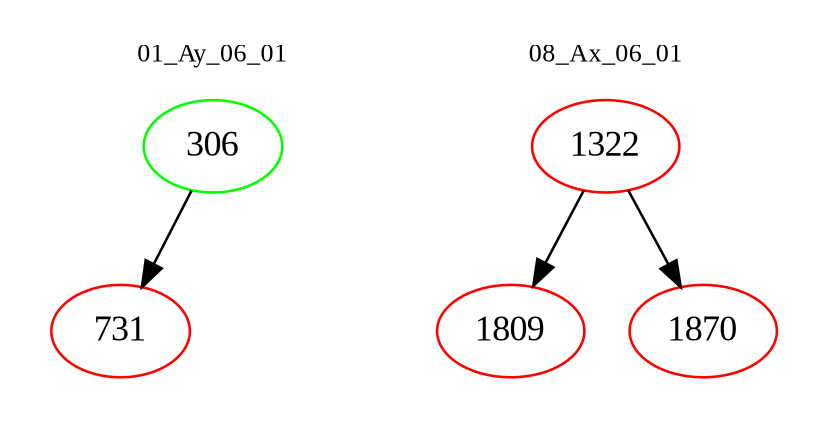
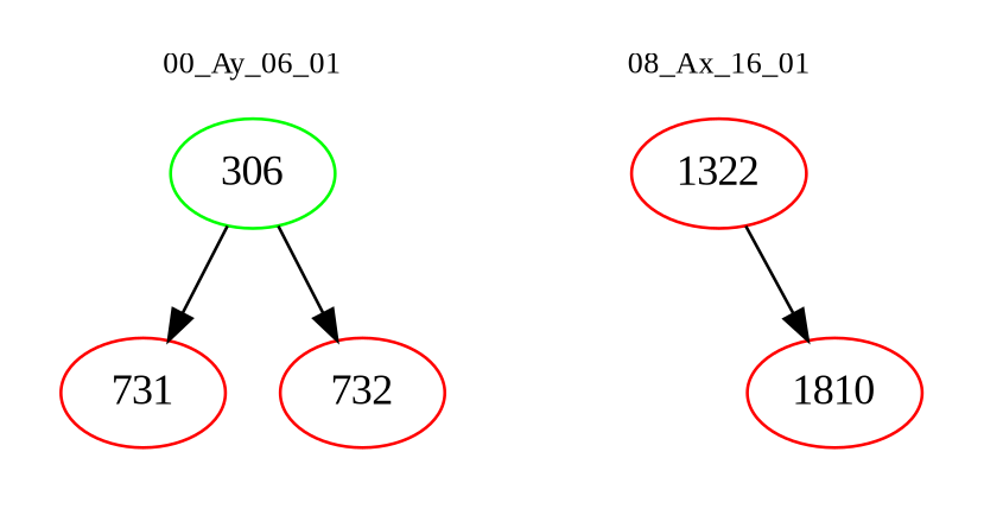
  digraph {
    fontname="Liberation Serif"
    node [color=red fontname="Liberation Serif"]
    edge [color=black fontname="Liberation Serif"]
    n1 [color=green label=306]
    n2 [label=731]
+   n3 [label=732]
    n4 [label=1322]
-   n5 [label=1809]
-   n6 [label=1870]
+   n6 [label=1810]
    subgraph cluster_1 {
      color=white
      fontsize=10
-     label="01_Ay_06_01"
+     label="00_Ay_06_01"
      n1
      n2
+     n3
    }
    subgraph cluster_2 {
      color=white
      fontsize=10
-     label="08_Ax_06_01"
+     label="08_Ax_16_01"
      n4
-     n5
      n6
    }
    n1 -> n2
-   n4 -> n5
+   n1 -> n3
    n4 -> n6
  }
